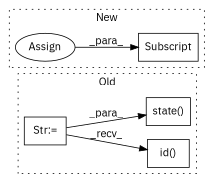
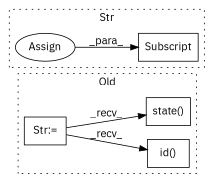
  digraph {
    fontname="IBM Plex Sans"
    rankdir=LR
    node [a=75 fontname="IBM Plex Sans" shape=box]
    edge [fontname="IBM Plex Sans"]
    n1 [l=10 label="id()" s=859]
    n2 [a=68 l=3 label="Str:=" s=768]
    n3 [l=13 label="state()" s=874]
    n4 [a=63 l="14,0" label=Subscript s="1968,0"]
    n5 [a=66 l=7 label=Assign s=1974 shape=ellipse]
    subgraph cluster_1 {
      label=Old
      style=dotted
      n1
      n2
      n3
    }
    subgraph cluster_2 {
-     label=New
+     label=Str
      style=dotted
      n4
      n5
    }
    n2 -> n1 [label=_recv_]
-   n2 -> n3 [label=_para_]
+   n2 -> n3 [label=_recv_]
    n5 -> n4 [label=_para_]
  }
